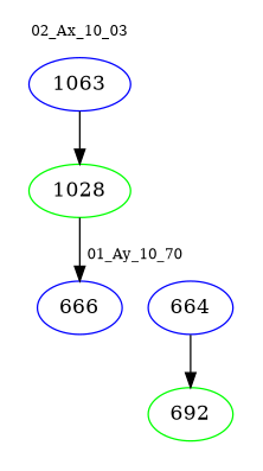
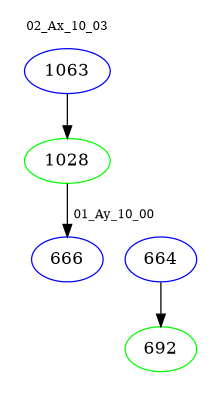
  digraph {
    node [color=blue]
    edge [color=black]
    n1 [label=664]
    n2 [label=666]
    n3 [color=green label=692]
    n4 [label=1063]
    n5 [color=green label=1028]
    subgraph cluster_1 {
      color=white
      fontsize=10
-     label="01_Ay_10_70"
+     label="01_Ay_10_00"
      n1
      n2
      n3
    }
    subgraph cluster_2 {
      color=white
      fontsize=10
      label="02_Ax_10_03"
      n4
      n5
    }
    n1 -> n3
    n4 -> n5
    n5 -> n2
  }
